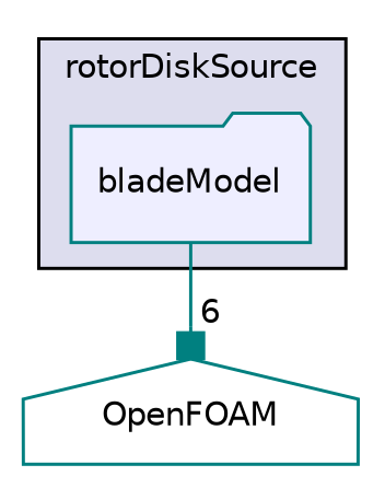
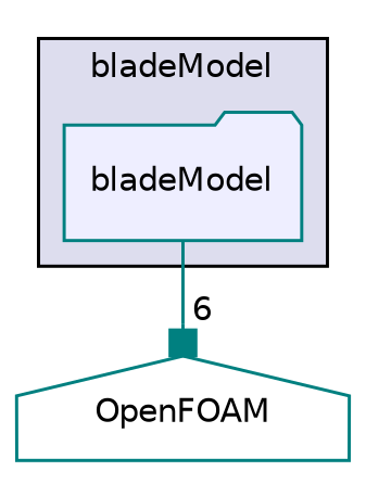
  digraph {
    compound=true
    node [fontname=Helvetica fontsize=10 color=teal]
    n1 [fillcolor="#eeeeff" label=bladeModel pencolor=black shape=folder style=filled]
    n2 [label=OpenFOAM shape=house]
    subgraph cluster_1 {
      bgcolor="#ddddee"
      fontname=Helvetica
      fontsize=10
-     label=rotorDiskSource
+     label=bladeModel
      pencolor=black
      n1
    }
    n1 -> n2 [headlabel=6 labeldistance=1.5 labelfontname=Helvetica labelfontsize=10 color=teal style=solid arrowhead=box]
  }
